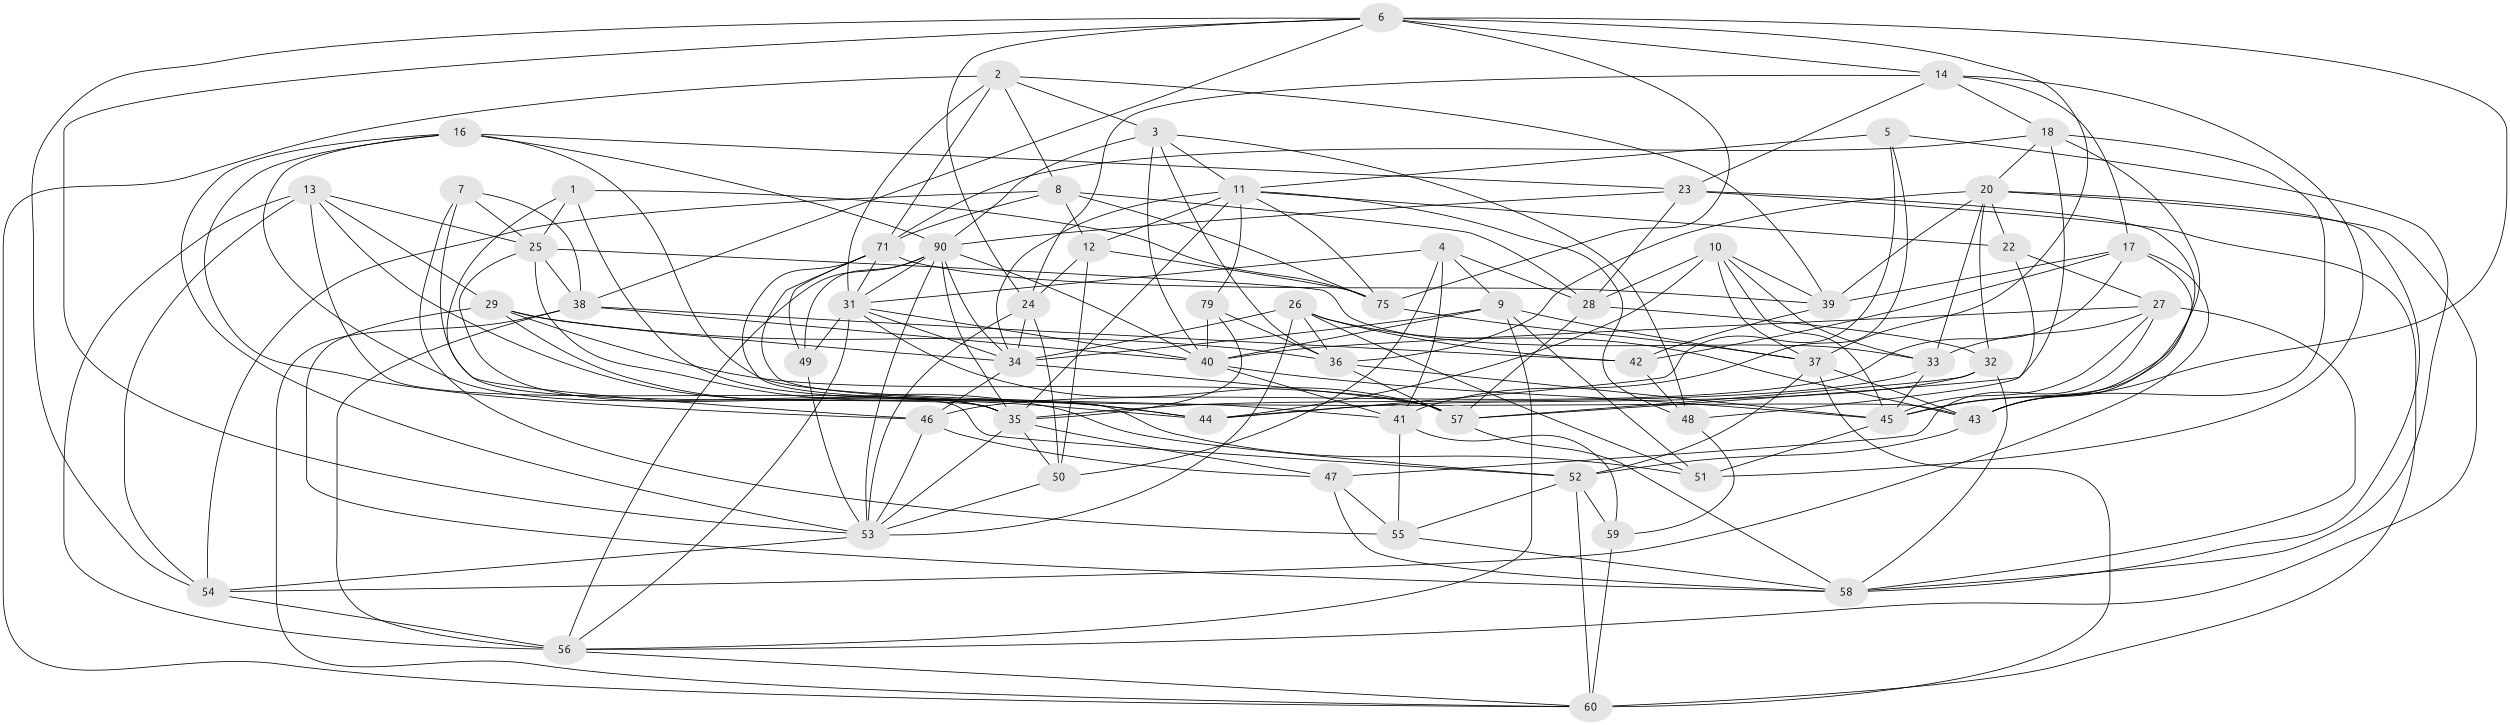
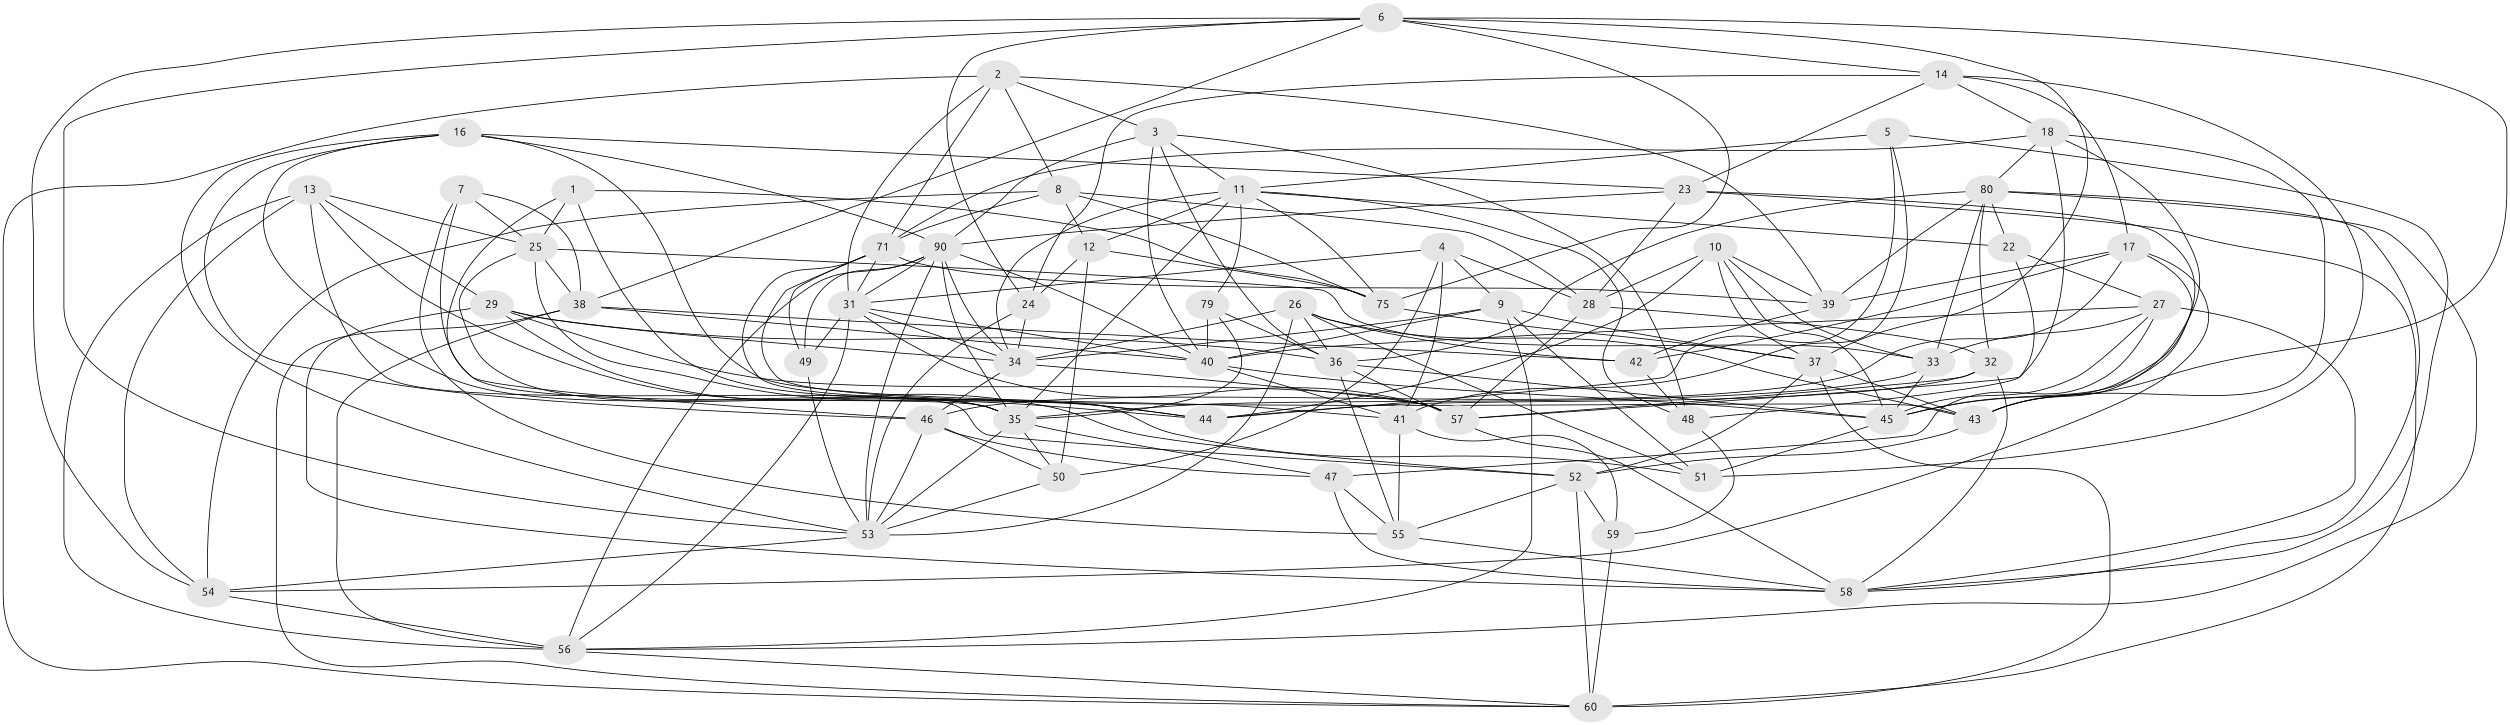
  graph {
    fontname=Ubuntu
    node [color=gray90 fontname=Ubuntu style=filled]
    edge [fontname=Ubuntu weight=1.0]
    n1 [label=75]
    1
    25
    44
    46
    37
    38
    35
    33
    53
    47
    2
    3
    8
    n15 [label=71]
    31
    39
    60
    11
    n20 [label=90]
    36
    40
    48
    28
    54
    12
    51
    43
    49
    34
    56
    57
    42
    n34 [label=79]
    22
    45
    55
    41
    59
    4
    9
    50
    32
    5
    58
    6
    14
    24
    17
    18
    23
    52
    7
    10
    27
    13
    29
-   20
+   20 [label=80]
    16
    26
    n1 -- 37
    1 -- n1
    1 -- 25
    1 -- 44
    1 -- 46
    25 -- 44
    25 -- 38 [weight=2.0]
    25 -- 35
    25 -- 33
    46 -- 53
    46 -- 47
    37 -- 60 [weight=2.0]
    37 -- 43
    37 -- 52
    38 -- 60
    38 -- 40
    38 -- 56
    38 -- 42
    35 -- 53
    35 -- 47
    35 -- 50
    33 -- 35
    33 -- 45
    53 -- 54
    47 -- 55
    47 -- 58 [weight=2.0]
    2 -- 3
    2 -- 8
    2 -- n15
    2 -- 31
    2 -- 39
    2 -- 60
    3 -- 11
    3 -- n20
    3 -- 36
    3 -- 40
    3 -- 48
    8 -- n1
    8 -- n15
    8 -- 28
    8 -- 54
    8 -- 12
    n15 -- 31
    n15 -- 39
    n15 -- 51
    n15 -- 43
    n15 -- 49
    31 -- 40
    31 -- 49
    31 -- 34 [weight=2.0]
    31 -- 56
    31 -- 57
    39 -- 42
    11 -- n1
    11 -- 35
    11 -- 48
    11 -- 12 [weight=2.0]
    11 -- 34
    11 -- n34
    11 -- 22
    n20 -- 35
    n20 -- 53
    n20 -- 31
    n20 -- 40
    n20 -- 49
    n20 -- 34
    n20 -- 56
    36 -- 57
    36 -- 45
+   36 -- 55
    40 -- 45 [weight=2.0]
    40 -- 41
    48 -- 59
    28 -- 57
    28 -- 32
    54 -- 56
    12 -- n1
    12 -- 50
    12 -- 24
    43 -- 52 [weight=2.0]
    49 -- 53
    34 -- 46
    34 -- 57
    56 -- 60
    57 -- 58
    42 -- 48 [weight=2.0]
    n34 -- 35
    n34 -- 36
    n34 -- 40
    22 -- 48
    22 -- 27
    45 -- 51 [weight=2.0]
    55 -- 58
    41 -- 55
    41 -- 59
    59 -- 60
    4 -- 31
    4 -- 28
    4 -- 41
    4 -- 9
    4 -- 50 [weight=2.0]
    9 -- 37
    9 -- 40
    9 -- 51
    9 -- 34
    9 -- 56
    50 -- 53
    32 -- 44
    32 -- 57
    32 -- 58 [weight=2.0]
    5 -- 44
    5 -- 11
    5 -- 41
    5 -- 58
    6 -- n1
    6 -- 37
    6 -- 38
    6 -- 53
    6 -- 54
    6 -- 45
    6 -- 14
    6 -- 24
    14 -- 51
    14 -- 24
    14 -- 17
    14 -- 18
    14 -- 23
    24 -- 53
    24 -- 34
-   24 -- 50
+   46 -- 50
    17 -- 46
    17 -- 39
    17 -- 54
    17 -- 43
    17 -- 42
    18 -- n15
    18 -- 43
    18 -- 57
    18 -- 45
    18 -- 20
    23 -- 60
    23 -- n20
    23 -- 28
    23 -- 43
    52 -- 60
    52 -- 55
    52 -- 59
    7 -- 25
    7 -- 38
    7 -- 35
    7 -- 55
    10 -- 44
    10 -- 37
    10 -- 33
    10 -- 39
    10 -- 28
    10 -- 45
    27 -- 33
    27 -- 47
    27 -- 40
    27 -- 45
    27 -- 58
    13 -- 25
    13 -- 44
    13 -- 54
    13 -- 56
    13 -- 52
    13 -- 29
    29 -- 36
    29 -- 34
    29 -- 57
    29 -- 58
    29 -- 52
    20 -- 33
    20 -- 39
    20 -- 36
    20 -- 56
    20 -- 22
    20 -- 32
    20 -- 58
    16 -- 46
    16 -- 35
    16 -- 53
    16 -- n20
    16 -- 41
    16 -- 23
    26 -- 53
    26 -- 36
    26 -- 51
    26 -- 43
    26 -- 34
    26 -- 42
  }
